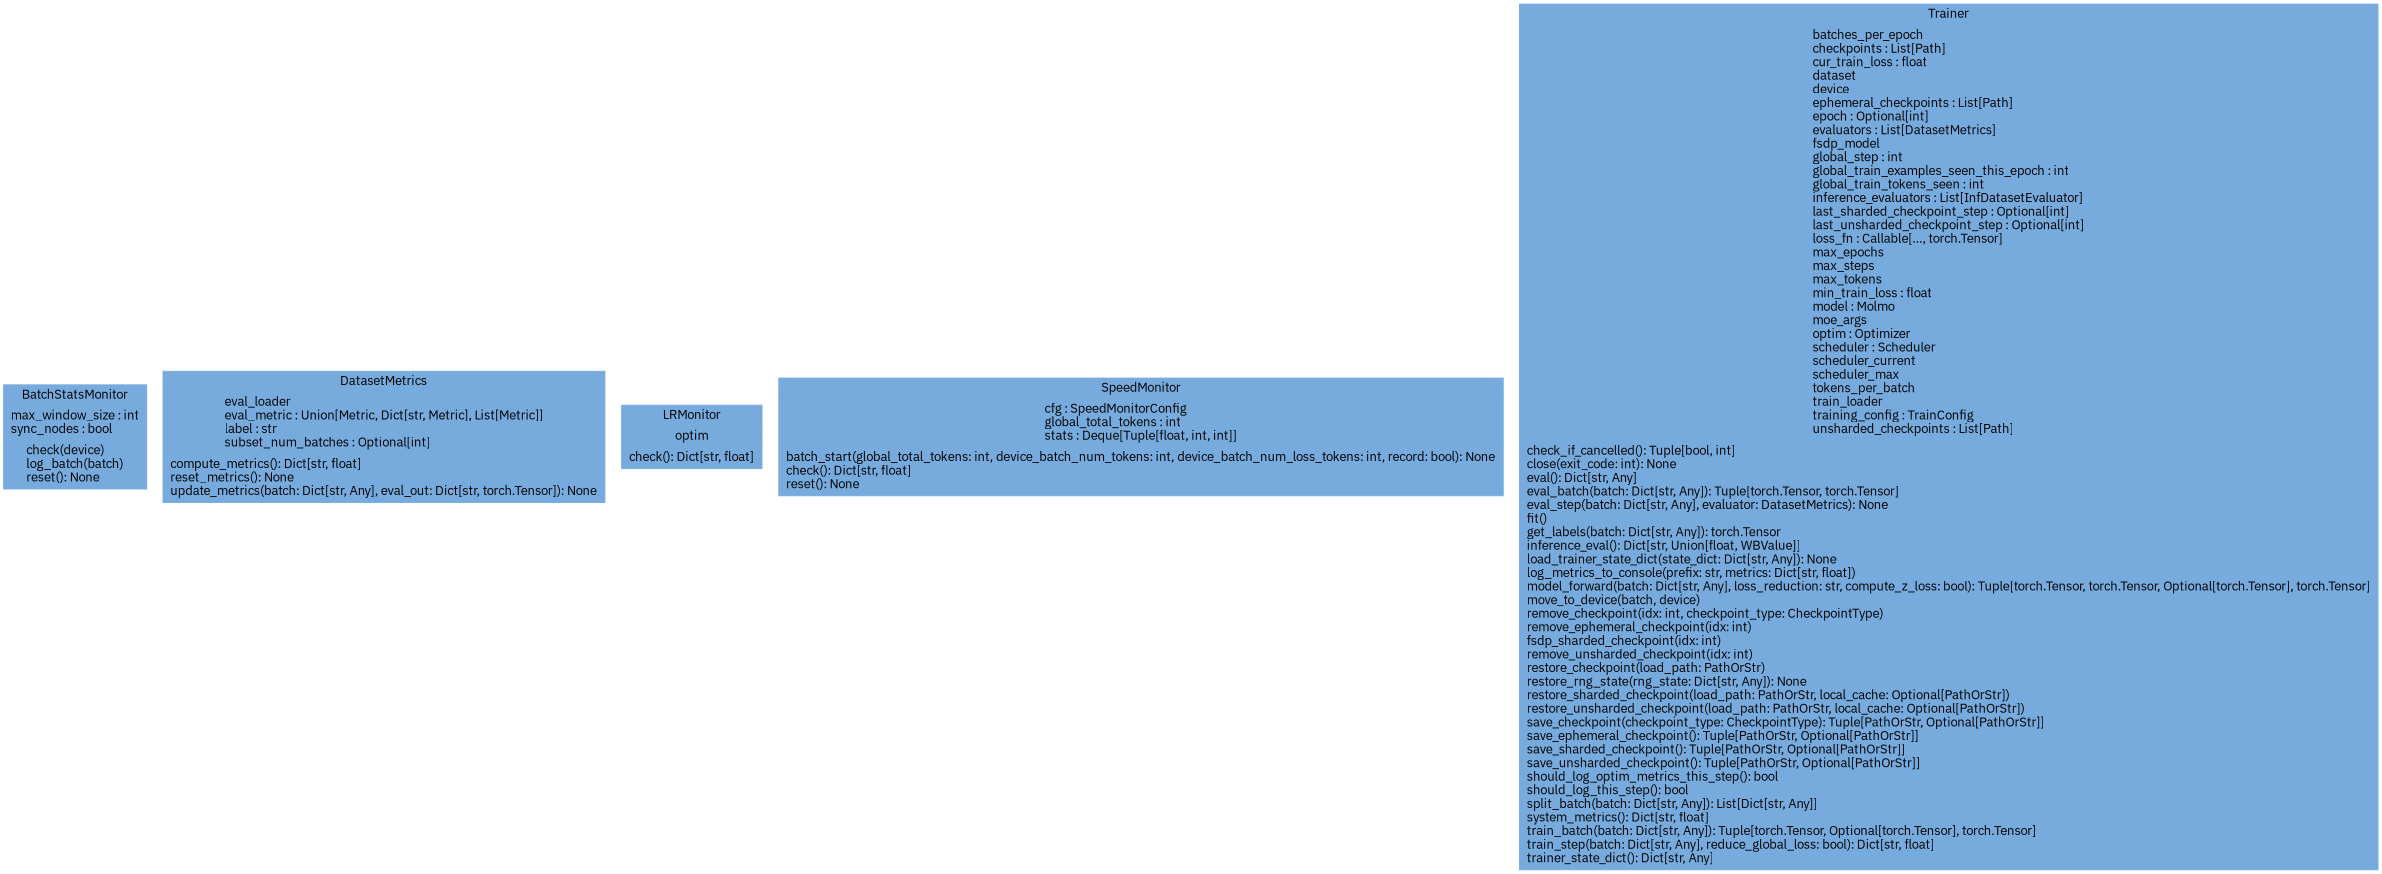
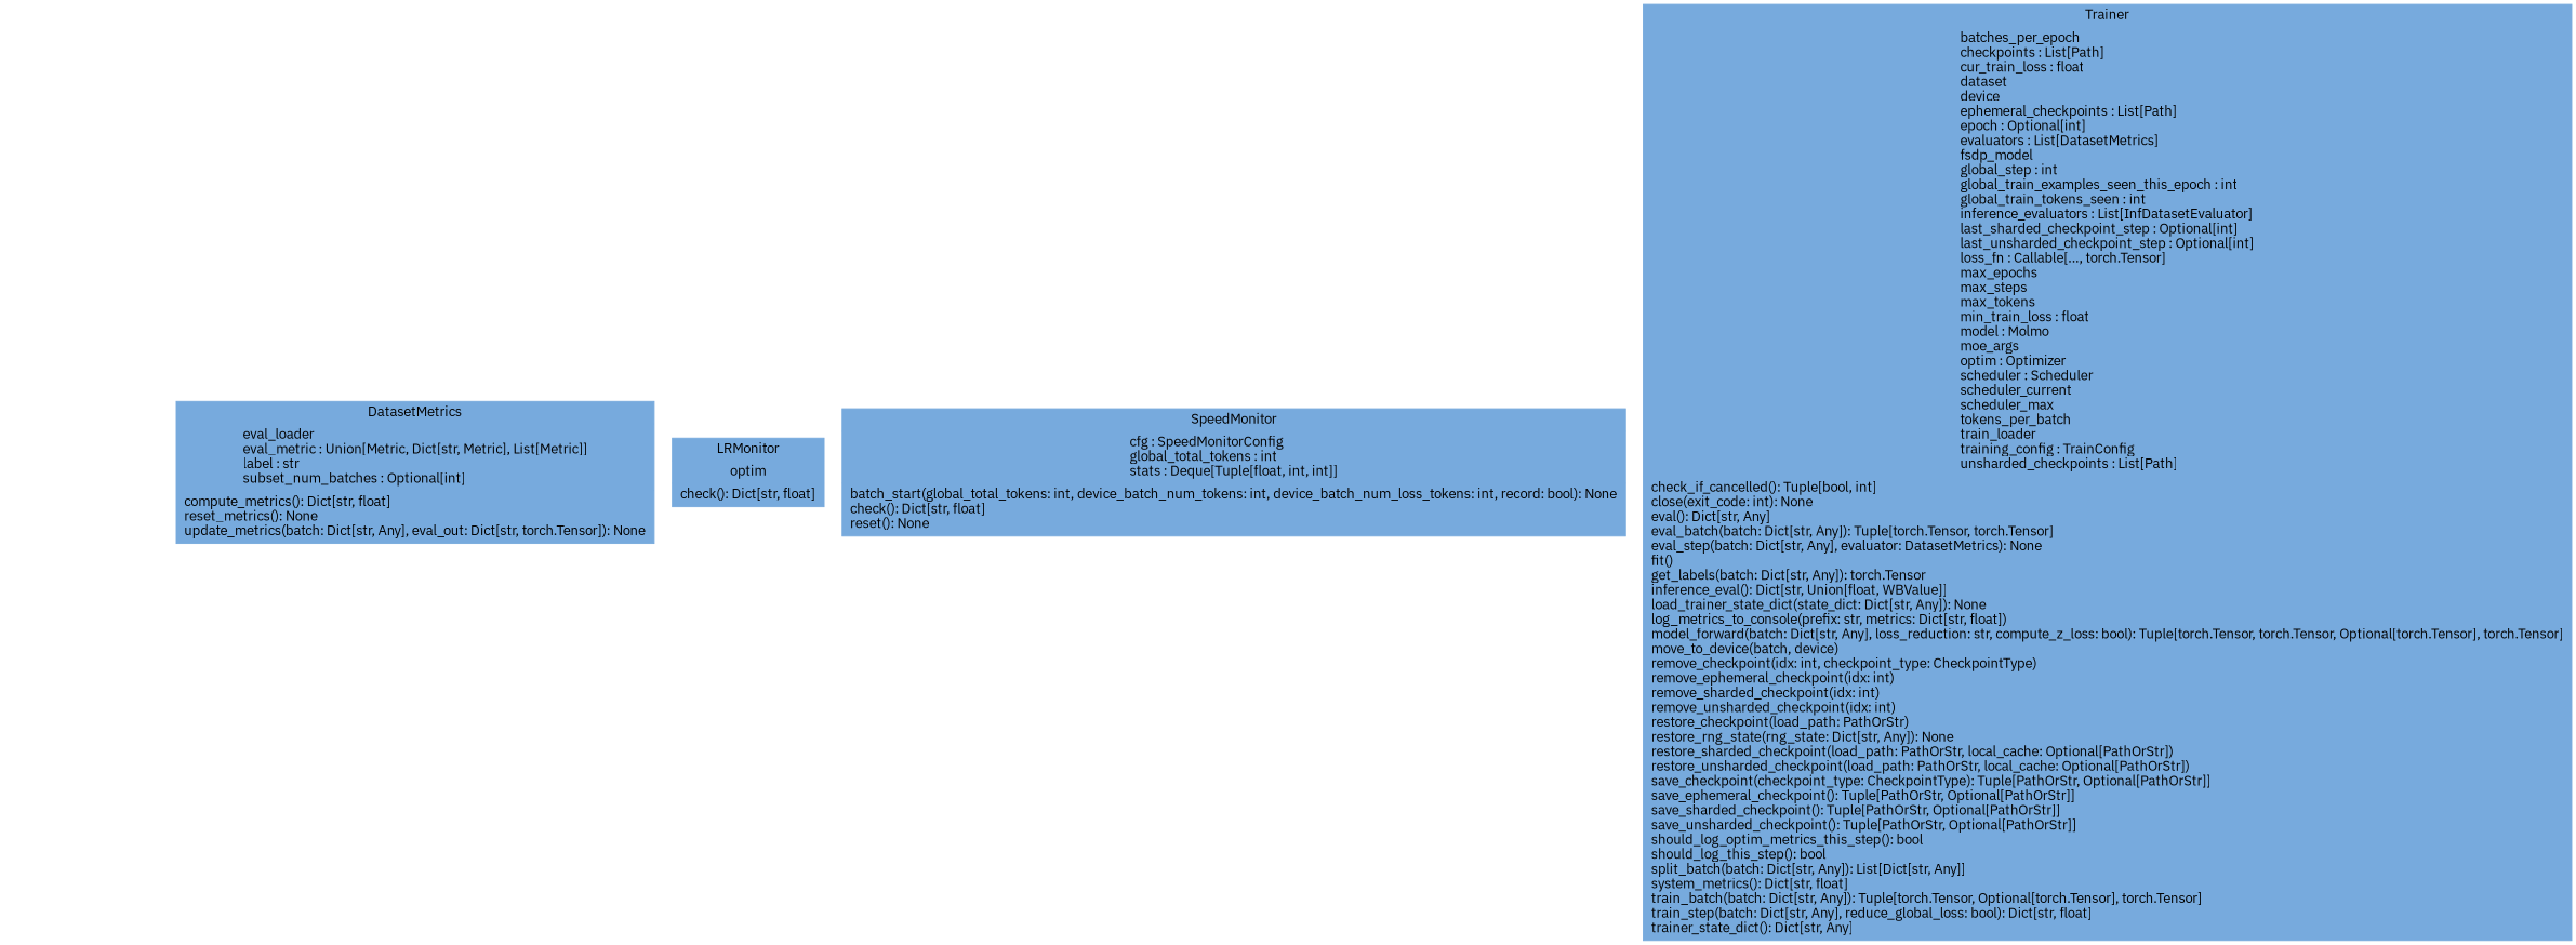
  digraph {
    rankdir=BT
    fontname="IBM Plex Sans"
    node [color="#77AADD" fontcolor=black shape=record style=filled fontname="IBM Plex Sans"]
-   n1 [label=<{BatchStatsMonitor|max_window_size : int<br ALIGN="LEFT"/>sync_nodes : bool<br ALIGN="LEFT"/>|check(device)<br ALIGN="LEFT"/>log_batch(batch)<br ALIGN="LEFT"/>reset(): None<br ALIGN="LEFT"/>}>]
    n2 [label=<{DatasetMetrics|eval_loader<br ALIGN="LEFT"/>eval_metric : Union[Metric, Dict[str, Metric], List[Metric]]<br ALIGN="LEFT"/>label : str<br ALIGN="LEFT"/>subset_num_batches : Optional[int]<br ALIGN="LEFT"/>|compute_metrics(): Dict[str, float]<br ALIGN="LEFT"/>reset_metrics(): None<br ALIGN="LEFT"/>update_metrics(batch: Dict[str, Any], eval_out: Dict[str, torch.Tensor]): None<br ALIGN="LEFT"/>}>]
    n3 [label=<{LRMonitor|optim<br ALIGN="LEFT"/>|check(): Dict[str, float]<br ALIGN="LEFT"/>}>]
    n4 [label=<{SpeedMonitor|cfg : SpeedMonitorConfig<br ALIGN="LEFT"/>global_total_tokens : int<br ALIGN="LEFT"/>stats : Deque[Tuple[float, int, int]]<br ALIGN="LEFT"/>|batch_start(global_total_tokens: int, device_batch_num_tokens: int, device_batch_num_loss_tokens: int, record: bool): None<br ALIGN="LEFT"/>check(): Dict[str, float]<br ALIGN="LEFT"/>reset(): None<br ALIGN="LEFT"/>}>]
-   n5 [label=<{Trainer|batches_per_epoch<br ALIGN="LEFT"/>checkpoints : List[Path]<br ALIGN="LEFT"/>cur_train_loss : float<br ALIGN="LEFT"/>dataset<br ALIGN="LEFT"/>device<br ALIGN="LEFT"/>ephemeral_checkpoints : List[Path]<br ALIGN="LEFT"/>epoch : Optional[int]<br ALIGN="LEFT"/>evaluators : List[DatasetMetrics]<br ALIGN="LEFT"/>fsdp_model<br ALIGN="LEFT"/>global_step : int<br ALIGN="LEFT"/>global_train_examples_seen_this_epoch : int<br ALIGN="LEFT"/>global_train_tokens_seen : int<br ALIGN="LEFT"/>inference_evaluators : List[InfDatasetEvaluator]<br ALIGN="LEFT"/>last_sharded_checkpoint_step : Optional[int]<br ALIGN="LEFT"/>last_unsharded_checkpoint_step : Optional[int]<br ALIGN="LEFT"/>loss_fn : Callable[..., torch.Tensor]<br ALIGN="LEFT"/>max_epochs<br ALIGN="LEFT"/>max_steps<br ALIGN="LEFT"/>max_tokens<br ALIGN="LEFT"/>min_train_loss : float<br ALIGN="LEFT"/>model : Molmo<br ALIGN="LEFT"/>moe_args<br ALIGN="LEFT"/>optim : Optimizer<br ALIGN="LEFT"/>scheduler : Scheduler<br ALIGN="LEFT"/>scheduler_current<br ALIGN="LEFT"/>scheduler_max<br ALIGN="LEFT"/>tokens_per_batch<br ALIGN="LEFT"/>train_loader<br ALIGN="LEFT"/>training_config : TrainConfig<br ALIGN="LEFT"/>unsharded_checkpoints : List[Path]<br ALIGN="LEFT"/>|check_if_cancelled(): Tuple[bool, int]<br ALIGN="LEFT"/>close(exit_code: int): None<br ALIGN="LEFT"/>eval(): Dict[str, Any]<br ALIGN="LEFT"/>eval_batch(batch: Dict[str, Any]): Tuple[torch.Tensor, torch.Tensor]<br ALIGN="LEFT"/>eval_step(batch: Dict[str, Any], evaluator: DatasetMetrics): None<br ALIGN="LEFT"/>fit()<br ALIGN="LEFT"/>get_labels(batch: Dict[str, Any]): torch.Tensor<br ALIGN="LEFT"/>inference_eval(): Dict[str, Union[float, WBValue]]<br ALIGN="LEFT"/>load_trainer_state_dict(state_dict: Dict[str, Any]): None<br ALIGN="LEFT"/>log_metrics_to_console(prefix: str, metrics: Dict[str, float])<br ALIGN="LEFT"/>model_forward(batch: Dict[str, Any], loss_reduction: str, compute_z_loss: bool): Tuple[torch.Tensor, torch.Tensor, Optional[torch.Tensor], torch.Tensor]<br ALIGN="LEFT"/>move_to_device(batch, device)<br ALIGN="LEFT"/>remove_checkpoint(idx: int, checkpoint_type: CheckpointType)<br ALIGN="LEFT"/>remove_ephemeral_checkpoint(idx: int)<br ALIGN="LEFT"/>fsdp_sharded_checkpoint(idx: int)<br ALIGN="LEFT"/>remove_unsharded_checkpoint(idx: int)<br ALIGN="LEFT"/>restore_checkpoint(load_path: PathOrStr)<br ALIGN="LEFT"/>restore_rng_state(rng_state: Dict[str, Any]): None<br ALIGN="LEFT"/>restore_sharded_checkpoint(load_path: PathOrStr, local_cache: Optional[PathOrStr])<br ALIGN="LEFT"/>restore_unsharded_checkpoint(load_path: PathOrStr, local_cache: Optional[PathOrStr])<br ALIGN="LEFT"/>save_checkpoint(checkpoint_type: CheckpointType): Tuple[PathOrStr, Optional[PathOrStr]]<br ALIGN="LEFT"/>save_ephemeral_checkpoint(): Tuple[PathOrStr, Optional[PathOrStr]]<br ALIGN="LEFT"/>save_sharded_checkpoint(): Tuple[PathOrStr, Optional[PathOrStr]]<br ALIGN="LEFT"/>save_unsharded_checkpoint(): Tuple[PathOrStr, Optional[PathOrStr]]<br ALIGN="LEFT"/>should_log_optim_metrics_this_step(): bool<br ALIGN="LEFT"/>should_log_this_step(): bool<br ALIGN="LEFT"/>split_batch(batch: Dict[str, Any]): List[Dict[str, Any]]<br ALIGN="LEFT"/>system_metrics(): Dict[str, float]<br ALIGN="LEFT"/>train_batch(batch: Dict[str, Any]): Tuple[torch.Tensor, Optional[torch.Tensor], torch.Tensor]<br ALIGN="LEFT"/>train_step(batch: Dict[str, Any], reduce_global_loss: bool): Dict[str, float]<br ALIGN="LEFT"/>trainer_state_dict(): Dict[str, Any]<br ALIGN="LEFT"/>}>]
+   n5 [label=<{Trainer|batches_per_epoch<br ALIGN="LEFT"/>checkpoints : List[Path]<br ALIGN="LEFT"/>cur_train_loss : float<br ALIGN="LEFT"/>dataset<br ALIGN="LEFT"/>device<br ALIGN="LEFT"/>ephemeral_checkpoints : List[Path]<br ALIGN="LEFT"/>epoch : Optional[int]<br ALIGN="LEFT"/>evaluators : List[DatasetMetrics]<br ALIGN="LEFT"/>fsdp_model<br ALIGN="LEFT"/>global_step : int<br ALIGN="LEFT"/>global_train_examples_seen_this_epoch : int<br ALIGN="LEFT"/>global_train_tokens_seen : int<br ALIGN="LEFT"/>inference_evaluators : List[InfDatasetEvaluator]<br ALIGN="LEFT"/>last_sharded_checkpoint_step : Optional[int]<br ALIGN="LEFT"/>last_unsharded_checkpoint_step : Optional[int]<br ALIGN="LEFT"/>loss_fn : Callable[..., torch.Tensor]<br ALIGN="LEFT"/>max_epochs<br ALIGN="LEFT"/>max_steps<br ALIGN="LEFT"/>max_tokens<br ALIGN="LEFT"/>min_train_loss : float<br ALIGN="LEFT"/>model : Molmo<br ALIGN="LEFT"/>moe_args<br ALIGN="LEFT"/>optim : Optimizer<br ALIGN="LEFT"/>scheduler : Scheduler<br ALIGN="LEFT"/>scheduler_current<br ALIGN="LEFT"/>scheduler_max<br ALIGN="LEFT"/>tokens_per_batch<br ALIGN="LEFT"/>train_loader<br ALIGN="LEFT"/>training_config : TrainConfig<br ALIGN="LEFT"/>unsharded_checkpoints : List[Path]<br ALIGN="LEFT"/>|check_if_cancelled(): Tuple[bool, int]<br ALIGN="LEFT"/>close(exit_code: int): None<br ALIGN="LEFT"/>eval(): Dict[str, Any]<br ALIGN="LEFT"/>eval_batch(batch: Dict[str, Any]): Tuple[torch.Tensor, torch.Tensor]<br ALIGN="LEFT"/>eval_step(batch: Dict[str, Any], evaluator: DatasetMetrics): None<br ALIGN="LEFT"/>fit()<br ALIGN="LEFT"/>get_labels(batch: Dict[str, Any]): torch.Tensor<br ALIGN="LEFT"/>inference_eval(): Dict[str, Union[float, WBValue]]<br ALIGN="LEFT"/>load_trainer_state_dict(state_dict: Dict[str, Any]): None<br ALIGN="LEFT"/>log_metrics_to_console(prefix: str, metrics: Dict[str, float])<br ALIGN="LEFT"/>model_forward(batch: Dict[str, Any], loss_reduction: str, compute_z_loss: bool): Tuple[torch.Tensor, torch.Tensor, Optional[torch.Tensor], torch.Tensor]<br ALIGN="LEFT"/>move_to_device(batch, device)<br ALIGN="LEFT"/>remove_checkpoint(idx: int, checkpoint_type: CheckpointType)<br ALIGN="LEFT"/>remove_ephemeral_checkpoint(idx: int)<br ALIGN="LEFT"/>remove_sharded_checkpoint(idx: int)<br ALIGN="LEFT"/>remove_unsharded_checkpoint(idx: int)<br ALIGN="LEFT"/>restore_checkpoint(load_path: PathOrStr)<br ALIGN="LEFT"/>restore_rng_state(rng_state: Dict[str, Any]): None<br ALIGN="LEFT"/>restore_sharded_checkpoint(load_path: PathOrStr, local_cache: Optional[PathOrStr])<br ALIGN="LEFT"/>restore_unsharded_checkpoint(load_path: PathOrStr, local_cache: Optional[PathOrStr])<br ALIGN="LEFT"/>save_checkpoint(checkpoint_type: CheckpointType): Tuple[PathOrStr, Optional[PathOrStr]]<br ALIGN="LEFT"/>save_ephemeral_checkpoint(): Tuple[PathOrStr, Optional[PathOrStr]]<br ALIGN="LEFT"/>save_sharded_checkpoint(): Tuple[PathOrStr, Optional[PathOrStr]]<br ALIGN="LEFT"/>save_unsharded_checkpoint(): Tuple[PathOrStr, Optional[PathOrStr]]<br ALIGN="LEFT"/>should_log_optim_metrics_this_step(): bool<br ALIGN="LEFT"/>should_log_this_step(): bool<br ALIGN="LEFT"/>split_batch(batch: Dict[str, Any]): List[Dict[str, Any]]<br ALIGN="LEFT"/>system_metrics(): Dict[str, float]<br ALIGN="LEFT"/>train_batch(batch: Dict[str, Any]): Tuple[torch.Tensor, Optional[torch.Tensor], torch.Tensor]<br ALIGN="LEFT"/>train_step(batch: Dict[str, Any], reduce_global_loss: bool): Dict[str, float]<br ALIGN="LEFT"/>trainer_state_dict(): Dict[str, Any]<br ALIGN="LEFT"/>}>]
  }
